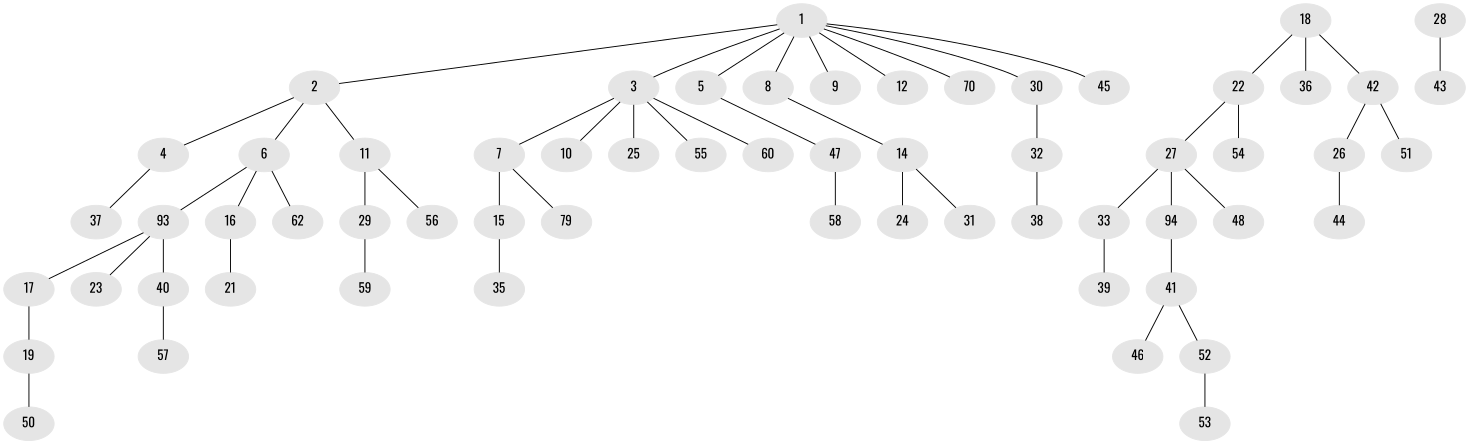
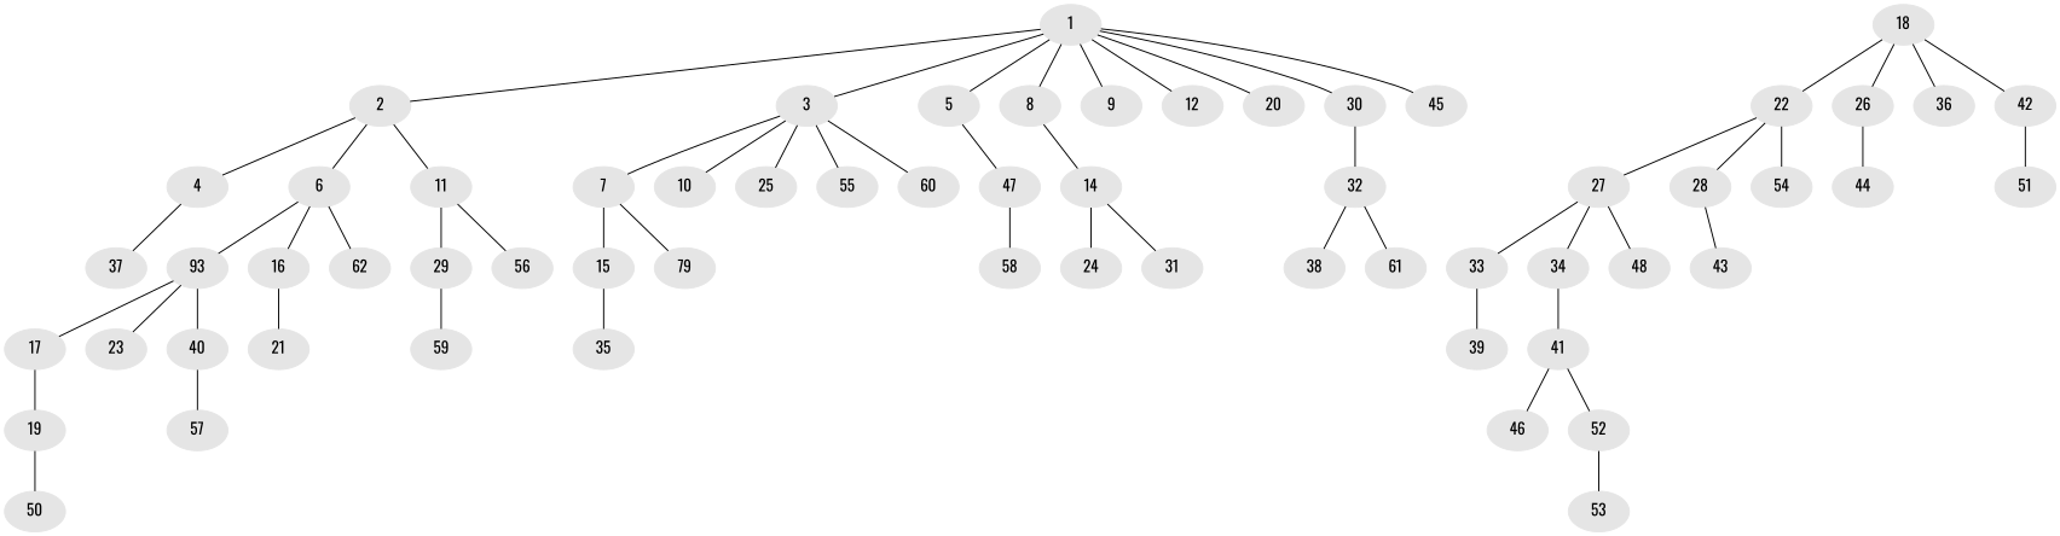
  graph {
    fontname=Oswald
    node [color=gray90 fontname=Oswald style=filled]
    edge [fontname=Oswald weight=1.0]
    1
    2
    3
    5
    8
    9
    12
-   20 [label=70]
+   20
    30
    45
    4
    6
    11
    7
    10
    25
    55
    60
    47
    14
    32
    37
    n23 [label=93]
    16
    62
    29
    56
    15
    n29 [label=79]
    58
    17
    23
    40
    21
    35
    24
    31
    18
    22
    26
    36
    42
    59
    19
    57
    50
    27
    28
    54
    44
    51
    33
-   34 [label=94]
+   34
    48
    43
    39
    41
    38
+   61
    46
    52
    53
    1 -- 2
    1 -- 3
    1 -- 5
    1 -- 8 [weight=2.0]
    1 -- 9
    1 -- 12
    1 -- 20
    1 -- 30
    1 -- 45
    2 -- 4
    2 -- 6
    2 -- 11
    3 -- 7
    3 -- 10
    3 -- 25
    3 -- 55
    3 -- 60
    5 -- 47
    8 -- 14
    30 -- 32
    4 -- 37
    6 -- n23
    6 -- 16
    6 -- 62
    11 -- 29
    11 -- 56
    7 -- 15 [weight=2.0]
    7 -- n29
    47 -- 58
    14 -- 24
    14 -- 31
    32 -- 38
+   32 -- 61
    n23 -- 17
    n23 -- 23
    n23 -- 40 [weight=2.0]
    16 -- 21 [weight=2.0]
    29 -- 59
    15 -- 35
    17 -- 19 [weight=4.0]
    40 -- 57
    18 -- 22
-   42 -- 26
+   18 -- 26
    18 -- 36
    18 -- 42
    22 -- 27
+   22 -- 28
    22 -- 54 [weight=2.0]
    26 -- 44
    42 -- 51
    19 -- 50
    27 -- 33
    27 -- 34
    27 -- 48
    28 -- 43
    33 -- 39
    34 -- 41
    41 -- 46
    41 -- 52
    52 -- 53
  }
